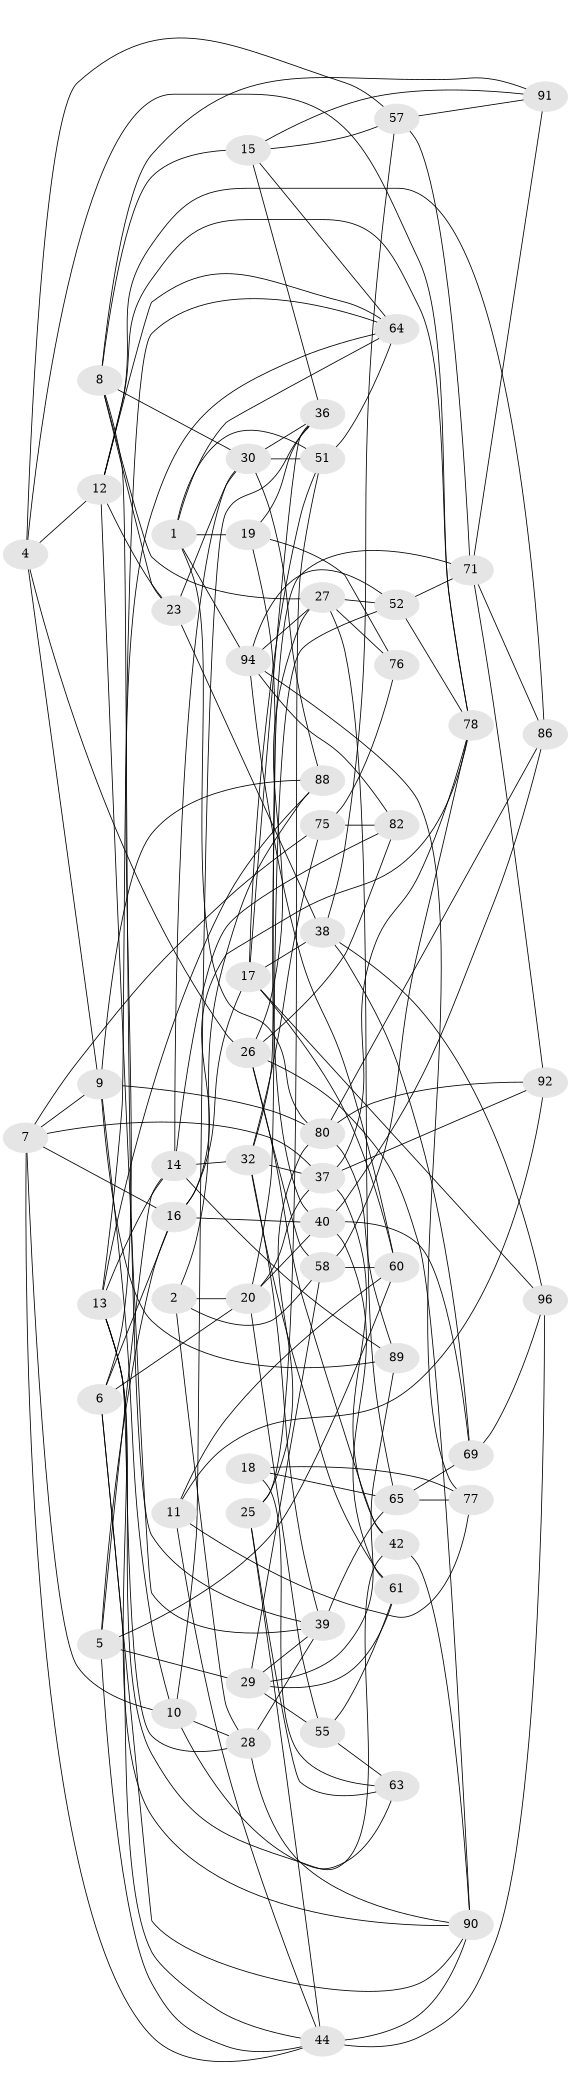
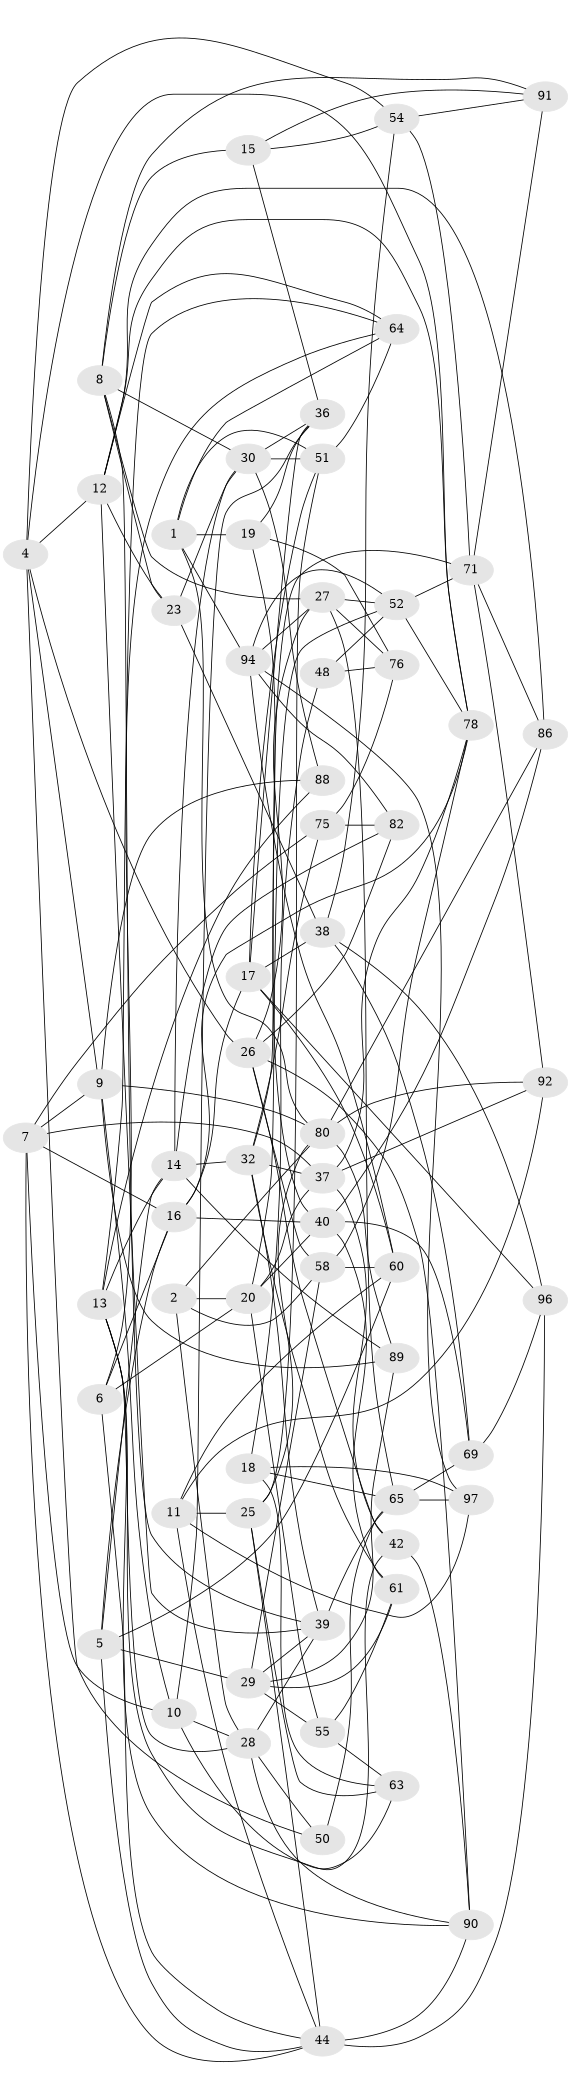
  graph {
    rankdir=LR
    node [color=gray90 style=filled]
    1 [super="+3"]
    19
    n3 [label=94 super="+53"]
    51 [super="+62"]
    64 [super="+95"]
    80 [super="+93"]
    36 [super="+73"]
    40 [super="+97"]
    76
    60 [super="+68"]
    27 [super="+87"]
-   77
+   77 [label=97]
    82
    52 [super="+85"]
+   48
    89
    92
    86
    20 [super="+34"]
    37 [super="+54"]
    55
    2
    28 [super="+31"]
    58 [super="+59"]
    88
+   50
    90 [super="+103"]
    39 [super="+74"]
    78 [super="+79"]
    4 [super="+47"]
    9 [super="+22"]
    12 [super="+35"]
    26 [super="+41"]
-   57 [super="+70"]
+   57 [super="+70" label=54]
    10 [super="+83"]
    23
    42
    65 [super="+94"]
    91
    71 [super="+98"]
    5 [super="+49"]
    14 [super="+66"]
    16 [super="+21"]
    29 [super="+84"]
    44 [super="+102"]
    30 [super="+45"]
    32 [super="+56"]
    15 [super="+33"]
    17 [super="+46"]
    61
    96
    6 [super="+67"]
    11 [super="+72"]
    25 [super="+99"]
    7 [super="+100"]
    75
    63
    8 [super="+43"]
    38 [super="+101"]
    13 [super="+81"]
    69
    18
    1 -- 19
    1 -- n3
    1 -- 51
    1 -- 64
    1 -- 80
    19 -- 36
    19 -- 40
    19 -- 76
    n3 -- 60
    n3 -- 27
    n3 -- 77
    n3 -- 82
    n3 -- 52
    51 -- 64
    80 -- 89
    80 -- 92
    80 -- 86
    40 -- 86
    40 -- 61
    40 -- 69
    27 -- 76
    27 -- 52
    27 -- 65
    52 -- 78
    52 -- 71
+   48 -- 76
+   48 -- 52
    20 -- 40
    20 -- 52
    20 -- 37
    20 -- 55
    37 -- 92
    37 -- 78
    37 -- 42
    55 -- 61
    55 -- 63
    2 -- 20
    2 -- 28
    2 -- 58
-   2 -- 88
+   2 -- 80
+   28 -- 50
    28 -- 90
    28 -- 39
    58 -- 60 [weight=2]
    58 -- 78
+   50 -- 65
    39 -- 65
+   4 -- 50
    4 -- 78
    4 -- 9
    4 -- 12
    4 -- 26
    4 -- 57
    9 -- 80
    9 -- 89
    9 -- 88
    9 -- 10
    12 -- 64
    12 -- 86
    12 -- 39
    12 -- 78
    12 -- 23
    26 -- 27
    26 -- 82
    26 -- 58
    26 -- 90
    26 -- 42
    57 -- 91
    57 -- 71
    10 -- 36 [weight=2]
    10 -- 28
    10 -- 63
    23 -- 30
    23 -- 38
    42 -- 90
    65 -- 77
    65 -- 69
    71 -- 92
    71 -- 86
    71 -- 91
    5 -- 60
    5 -- 14
    5 -- 16
    5 -- 29
    5 -- 44
    14 -- 82
    14 -- 89
    14 -- 30
    14 -- 32
    16 -- 40
    16 -- 78
    16 -- 17
    29 -- 89
    29 -- 55
    29 -- 58
    29 -- 39
    29 -- 61
    44 -- 90
    44 -- 96
    30 -- 51
    30 -- 36
    30 -- 88
    32 -- 37
    32 -- 39
    32 -- 71
    32 -- 61
    32 -- 75
-   15 -- 64
    15 -- 36
    15 -- 57
    15 -- 91
    17 -- 51
    17 -- 36
    17 -- 60
    17 -- 96
    17 -- 38
    6 -- 64
    6 -- 20
-   6 -- 90
    6 -- 16
    6 -- 44
    11 -- 60
    11 -- 77
    11 -- 92
    11 -- 44
+   11 -- 25
    25 -- 51 [weight=2]
    25 -- 80
    25 -- 44
    25 -- 63
    7 -- 37
    7 -- 9
    7 -- 10
    7 -- 16
    7 -- 44
    7 -- 75
    75 -- 76
    75 -- 82
    8 -- 27
    8 -- 39
    8 -- 23
    8 -- 91
    8 -- 30
    8 -- 15
    38 -- 57 [weight=2]
    38 -- 96
    38 -- 69
    13 -- 64
    13 -- 28
    13 -- 88
    13 -- 90
    13 -- 42
    13 -- 14
    69 -- 96
    18 -- 77
+   18 -- 48
    18 -- 65
    18 -- 63
  }
